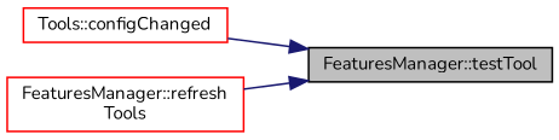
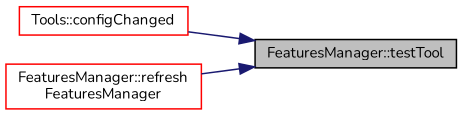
  digraph {
    fontname=Nunito
    rankdir=RL
    node [color=red fillcolor=white fontname=Nunito fontsize=10 shape=record style=filled]
    edge [color=midnightblue dir=back fontname=Nunito fontsize=10 labelfontname=Helvetica labelfontsize=10 style=solid]
    n1 [color=black fillcolor=grey75 fontcolor=black height=0.2 label="FeaturesManager::testTool" width=0.4]
    n2 [height=0.2 label="Tools::configChanged" width=0.4]
-   n3 [height=0.2 label="FeaturesManager::refresh\lTools" width=0.4]
+   n3 [height=0.2 label="FeaturesManager::refresh\lFeaturesManager" width=0.4]
    n1 -> n2
    n1 -> n3
  }
